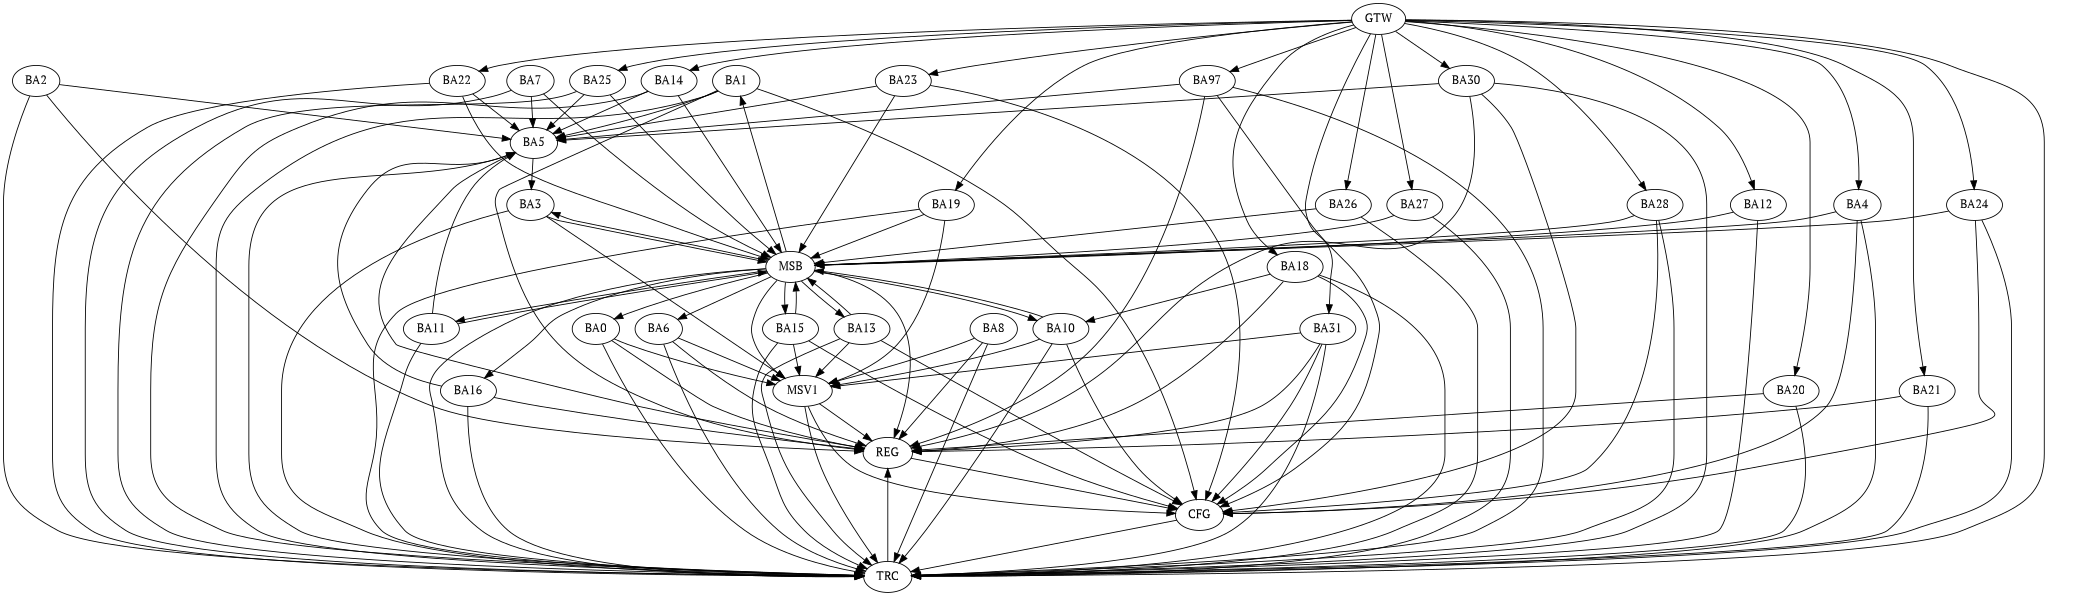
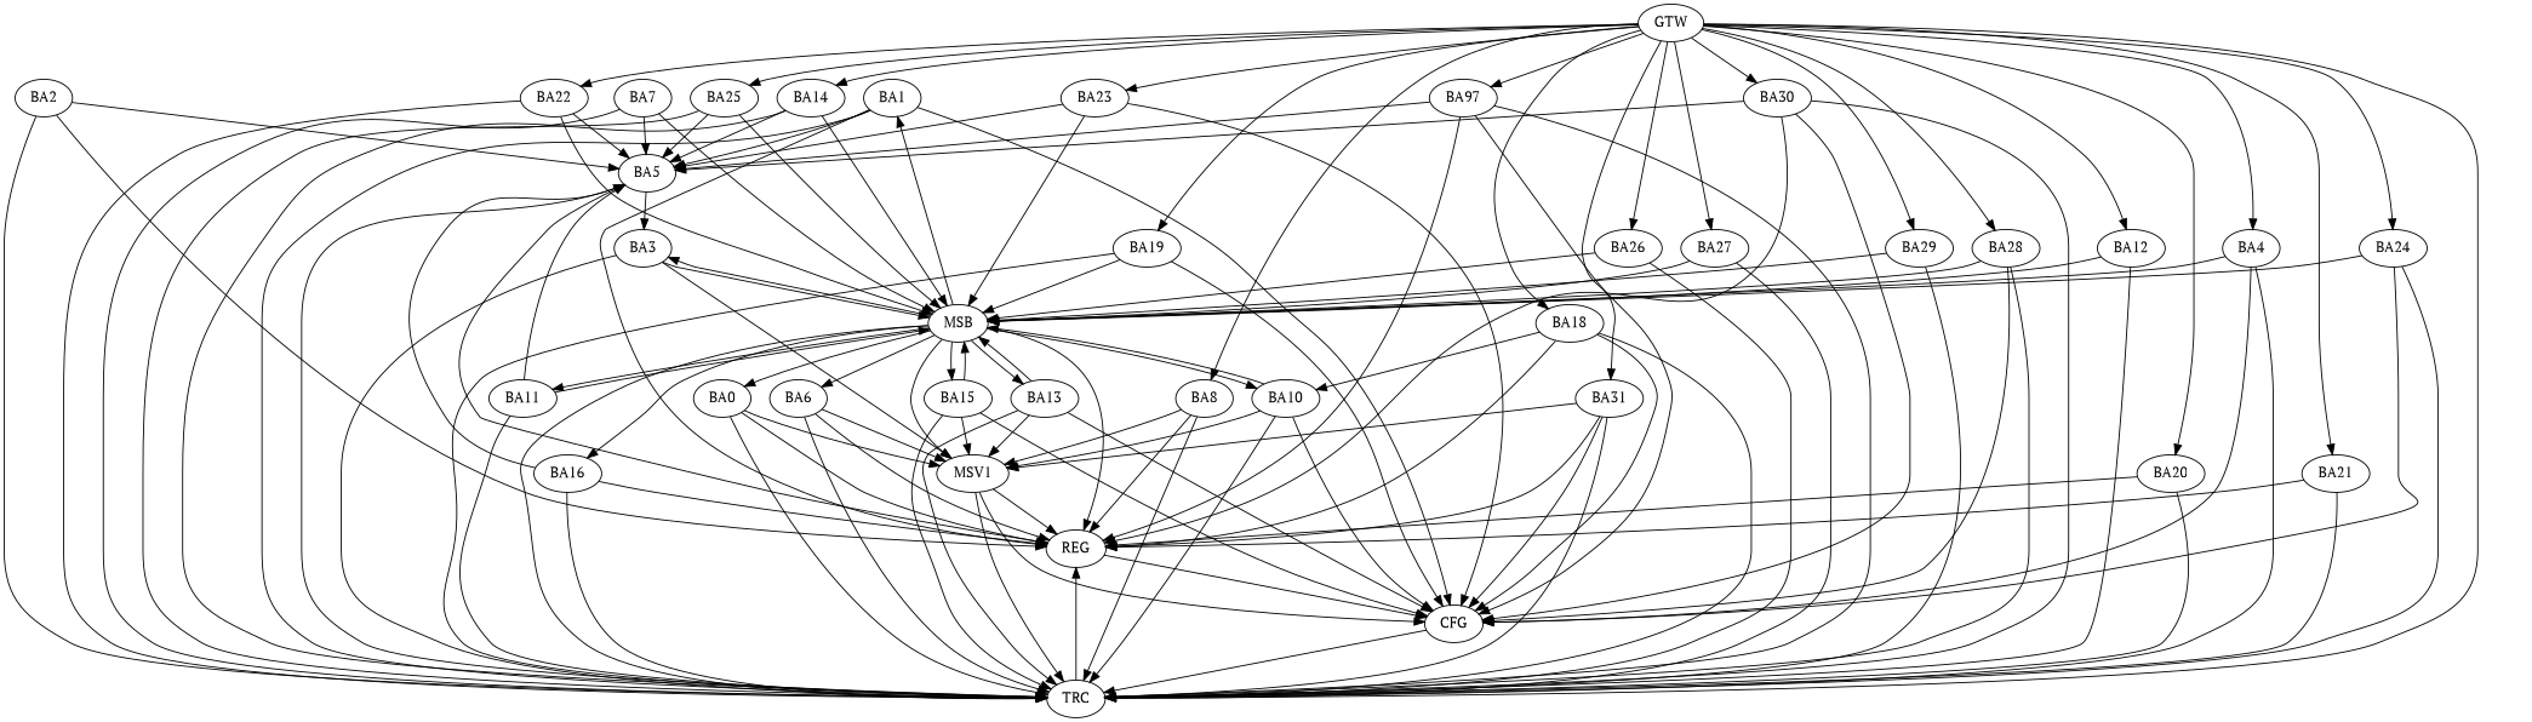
  strict digraph {
    fontname="PT Serif"
    node [fontname="PT Serif"]
    edge [fontname="PT Serif"]
    n1 [label=BA1]
    n2 [label=BA5]
    n3 [label=REG]
    n4 [label=CFG]
    n5 [label=TRC]
    n6 [label=BA3]
    n7 [label=BA2]
    n8 [label=MSB]
    n9 [label=MSV1]
    n10 [label=BA6]
    n11 [label=BA0]
    n12 [label=BA10]
    n13 [label=BA11]
    n14 [label=BA13]
    n15 [label=BA15]
    n16 [label=BA16]
    n17 [label=BA4]
    n18 [label=BA7]
    n19 [label=BA8]
    n20 [label=BA12]
    n21 [label=BA14]
    n22 [label=BA97]
    n23 [label=BA18]
    n24 [label=BA19]
    n25 [label=BA20]
    n26 [label=BA21]
    n27 [label=BA22]
    n28 [label=BA23]
    n29 [label=BA24]
    n30 [label=BA25]
    n31 [label=BA26]
    n32 [label=BA27]
    n33 [label=BA28]
+   n34 [label=BA29]
    n35 [label=BA30]
    n36 [label=BA31]
    n37 [label=GTW]
    n1 -> n2
    n1 -> n3
    n1 -> n4
    n1 -> n5
    n2 -> n3
    n2 -> n5
    n2 -> n6
    n3 -> n4
    n4 -> n5
    n5 -> n3
    n6 -> n5
    n6 -> n8
    n6 -> n9
    n7 -> n2
    n7 -> n3
    n7 -> n5
    n8 -> n1
    n8 -> n3
    n8 -> n5
    n8 -> n6
    n8 -> n9
    n8 -> n10
    n8 -> n11
    n8 -> n12
    n8 -> n13
    n8 -> n14
    n8 -> n15
    n8 -> n16
    n9 -> n3
    n9 -> n4
    n9 -> n5
    n10 -> n3
    n10 -> n5
    n10 -> n9
    n11 -> n3
    n11 -> n5
    n11 -> n9
    n12 -> n4
    n12 -> n5
    n12 -> n8
    n12 -> n9
    n13 -> n2
    n13 -> n5
    n13 -> n8
    n14 -> n4
    n14 -> n5
    n14 -> n8
    n14 -> n9
    n15 -> n4
    n15 -> n5
    n15 -> n8
    n15 -> n9
    n16 -> n2
    n16 -> n3
    n16 -> n5
    n17 -> n4
    n17 -> n5
    n17 -> n8
    n18 -> n2
    n18 -> n5
    n18 -> n8
    n19 -> n3
    n19 -> n5
    n19 -> n9
    n20 -> n5
    n20 -> n8
    n21 -> n2
    n21 -> n5
    n21 -> n8
    n22 -> n2
    n22 -> n3
    n22 -> n4
    n22 -> n5
    n23 -> n3
    n23 -> n4
    n23 -> n5
    n23 -> n12
-   n24 -> n9
+   n24 -> n4
    n24 -> n5
    n24 -> n8
    n25 -> n3
    n25 -> n5
    n26 -> n3
    n26 -> n5
    n27 -> n2
    n27 -> n5
    n27 -> n8
    n28 -> n2
    n28 -> n4
    n28 -> n8
    n29 -> n4
    n29 -> n5
    n29 -> n8
    n30 -> n2
    n30 -> n5
    n30 -> n8
    n31 -> n5
    n31 -> n8
    n32 -> n5
    n32 -> n8
    n33 -> n4
    n33 -> n5
    n33 -> n8
+   n34 -> n5
+   n34 -> n8
    n35 -> n2
    n35 -> n3
    n35 -> n4
    n35 -> n5
    n36 -> n3
    n36 -> n4
    n36 -> n5
    n36 -> n9
    n37 -> n5
    n37 -> n17
+   n37 -> n19
    n37 -> n20
    n37 -> n21
    n37 -> n22
    n37 -> n23
    n37 -> n24
    n37 -> n25
    n37 -> n26
    n37 -> n27
    n37 -> n28
    n37 -> n29
    n37 -> n30
    n37 -> n31
    n37 -> n32
    n37 -> n33
+   n37 -> n34
    n37 -> n35
    n37 -> n36
  }
